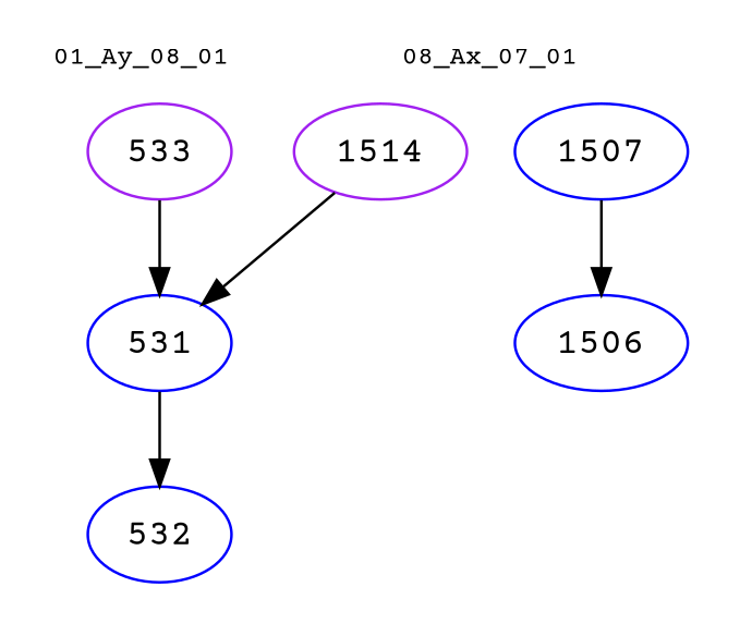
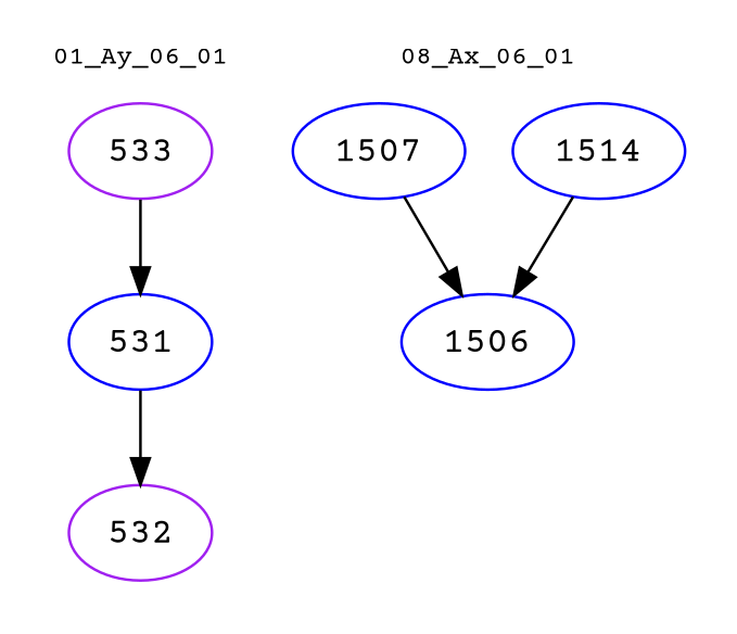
  digraph {
    fontname="Courier Prime"
    node [color=blue fontname="Courier Prime"]
    edge [color=black fontname="Courier Prime"]
    n1 [color=purple label=533]
    n2 [label=531]
-   n3 [label=532]
-   n4 [color=purple label=1514]
+   n3 [color=purple label=532]
+   n4 [label=1514]
    n5 [label=1506]
    n6 [label=1507]
    subgraph cluster_1 {
      color=white
      fontsize=10
-     label="01_Ay_08_01"
+     label="01_Ay_06_01"
      n1
      n2
      n3
    }
    subgraph cluster_2 {
      color=white
      fontsize=10
-     label="08_Ax_07_01"
+     label="08_Ax_06_01"
      n4
      n5
      n6
    }
    n1 -> n2
    n2 -> n3
-   n4 -> n2
+   n4 -> n5
    n6 -> n5
  }
